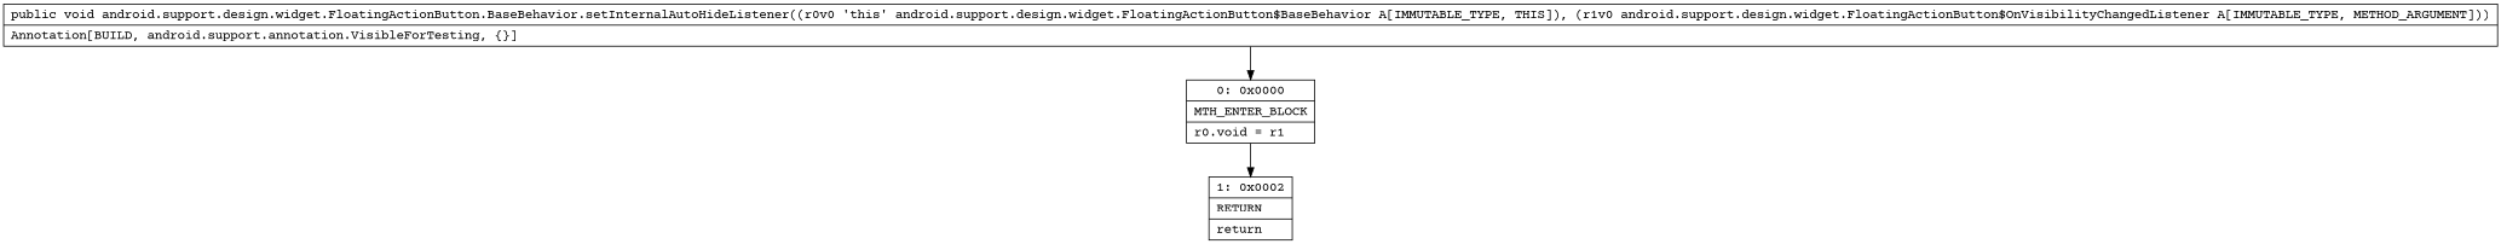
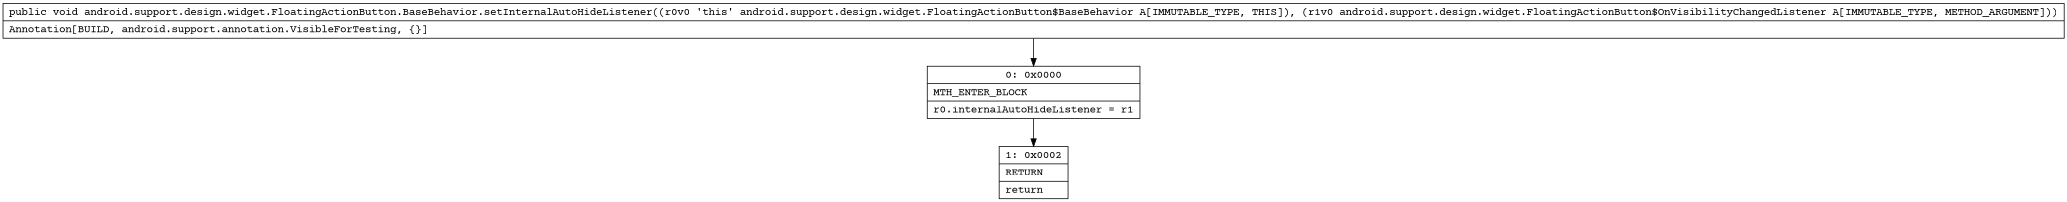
  digraph {
    fontname="Courier Prime"
    node [shape=record fontname="Courier Prime"]
    edge [fontname="Courier Prime"]
-   n1 [label="{0\:\ 0x0000|MTH_ENTER_BLOCK\l|r0.void = r1\l}"]
+   n1 [label="{0\:\ 0x0000|MTH_ENTER_BLOCK\l|r0.internalAutoHideListener = r1\l}"]
    n2 [label="{1\:\ 0x0002|RETURN\l|return\l}"]
    n3 [label="{public void android.support.design.widget.FloatingActionButton.BaseBehavior.setInternalAutoHideListener((r0v0 'this' android.support.design.widget.FloatingActionButton$BaseBehavior A[IMMUTABLE_TYPE, THIS]), (r1v0 android.support.design.widget.FloatingActionButton$OnVisibilityChangedListener A[IMMUTABLE_TYPE, METHOD_ARGUMENT]))  | Annotation[BUILD, android.support.annotation.VisibleForTesting, \{\}]\l}"]
    n1 -> n2
    n3 -> n1
  }
